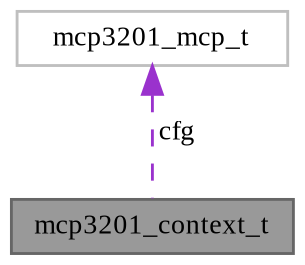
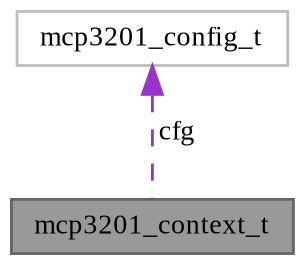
  digraph {
    fontname="Liberation Serif"
    node [fontname="Liberation Serif" fontsize=10 shape=box style=filled]
    n1 [color=gray40 fillcolor=grey60 fontcolor=black height=0.2 label=mcp3201_context_t width=0.4]
-   n2 [color=grey75 fillcolor=white height=0.2 label=mcp3201_mcp_t width=0.4]
+   n2 [color=grey75 fillcolor=white height=0.2 label=mcp3201_config_t width=0.4]
    n2 -> n1 [color=darkorchid3 dir=back fontname="Liberation Serif" fontsize=10 label=" cfg" labelfontname=Helvetica labelfontsize=10 style=dashed]
  }
